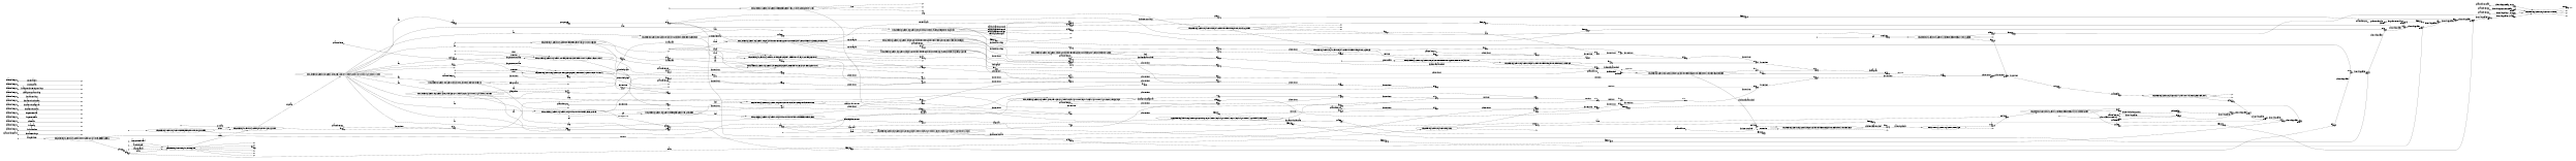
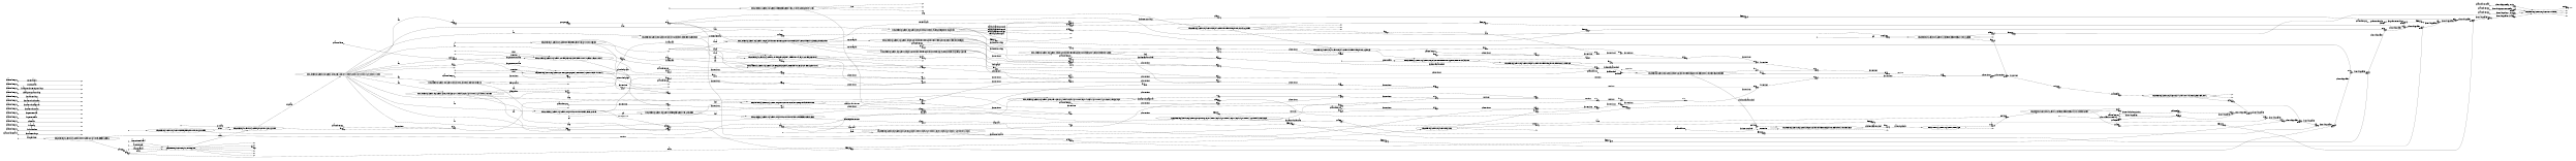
  digraph {
    rankdir=LR
    node [fixedsize=true shape=circle]
    v0 [shape=point width=0.1 xlabel="Channel.fromPath"]
    v288 [width=0.1 xlabel=toList]
    n3 [label="NFCORE_NASCENT:NASCENT:MULTIQC" fixedsize="" shape=""]
    v295 [width=0.1 xlabel=toList]
    v294 [shape=point fixedsize=""]
    v293 [shape=point fixedsize=""]
    v292 [shape=point fixedsize=""]
    v1 [shape=point width=0.1 xlabel="Channel.empty"]
    v289 [width=0.1 xlabel=toList]
    v2 [shape=point width=0.1 xlabel="Channel.empty"]
    v290 [width=0.1 xlabel=toList]
    v3 [shape=point width=0.1 xlabel="Channel.empty"]
    v30 [width=0.1 xlabel=mix]
    v35 [width=0.1 xlabel=mix]
    v39 [width=0.1 xlabel=mix]
    v4 [shape=point width=0.1 xlabel="Channel.fromPath"]
    v5 [shape=point fixedsize=""]
    v6 [shape=point width=0.1 xlabel="Channel.empty"]
    v11 [width=0.1 xlabel=mix]
    v14 [width=0.1 xlabel=mix]
    v20 [width=0.1 xlabel=mix]
    v7 [shape=point width=0.1]
    n23 [label="NFCORE_NASCENT:NASCENT:PREPARE_GENOME:SAMTOOLS_FAIDX" fixedsize="" shape=""]
    v10 [width=0.1 xlabel=map]
    v9 [shape=point fixedsize=""]
    n26 [label="NFCORE_NASCENT:NASCENT:COVERAGE_GRAPHS:DEEPTOOLS_BAMCOVERAGE_PLUS" fixedsize="" shape=""]
    n27 [label="NFCORE_NASCENT:NASCENT:COVERAGE_GRAPHS:DEEPTOOLS_BAMCOVERAGE_MINUS" fixedsize="" shape=""]
    v152 [width=0.1 xlabel=join]
    v145 [shape=point fixedsize=""]
    v146 [width=0.1 xlabel=first]
    v149 [shape=point fixedsize=""]
    v150 [width=0.1 xlabel=first]
    v153 [shape=point fixedsize=""]
    v147 [width=0.1 xlabel=mix]
    v27 [width=0.1 xlabel=mix]
    v12 [shape=point width=0.1]
    n37 [label="NFCORE_NASCENT:NASCENT:PREPARE_GENOME:GTF2BED" fixedsize="" shape=""]
    n38 [label="NFCORE_NASCENT:NASCENT:QUALITY_CONTROL:RSEQC_READDISTRIBUTION" fixedsize="" shape=""]
    n39 [label="NFCORE_NASCENT:NASCENT:QUALITY_CONTROL:RSEQC_INFEREXPERIMENT" fixedsize="" shape=""]
    v263 [width=0.1 xlabel=collect]
    v111 [width=0.1 xlabel=first]
    v272 [width=0.1 xlabel=collect]
    v119 [width=0.1 xlabel=first]
    v264 [width=0.1 xlabel=ifEmpty]
    v112 [width=0.1 xlabel=mix]
    v28 [width=0.1 xlabel=ifEmpty]
    v15 [shape=point width=0.1]
    n48 [label="NFCORE_NASCENT:NASCENT:PREPARE_GENOME:CUSTOM_GETCHROMSIZES" fixedsize="" shape=""]
    v19 [shape=point fixedsize=""]
    v18 [shape=point fixedsize=""]
    v17 [shape=point fixedsize=""]
    v29 [width=0.1 xlabel=first]
    v21 [shape=point width=0.1 xlabel="Channel.empty"]
    v22 [shape=point fixedsize=""]
    v23 [shape=point width=0.1 xlabel="Channel.empty"]
    v24 [shape=point fixedsize=""]
    v25 [shape=point width=0.1]
    n58 [label="NFCORE_NASCENT:NASCENT:PREPARE_GENOME:BWA_INDEX" fixedsize="" shape=""]
    n59 [label="NFCORE_NASCENT:NASCENT:ALIGN_BWA:BWA_MEM" fixedsize="" shape=""]
    n60 [label="NFCORE_NASCENT:NASCENT:ALIGN_BWA:BAM_SORT_STATS_SAMTOOLS:SAMTOOLS_SORT" fixedsize="" shape=""]
    v72 [width=0.1 xlabel=first]
    n62 [label="NFCORE_NASCENT:NASCENT:ALIGN_BWA:BAM_SORT_STATS_SAMTOOLS:SAMTOOLS_INDEX" fixedsize="" shape=""]
    v76 [shape=point fixedsize=""]
    v77 [width=0.1 xlabel=first]
    v83 [width=0.1 xlabel=join]
    n66 [label="NFCORE_NASCENT:NASCENT:QUALITY_CONTROL:PRESEQ_CCURVE" fixedsize="" shape=""]
    n67 [label="NFCORE_NASCENT:NASCENT:QUALITY_CONTROL:PRESEQ_LCEXTRAP" fixedsize="" shape=""]
    n68 [label="NFCORE_NASCENT:NASCENT:QUALITY_CONTROL:RSEQC_READDUPLICATION" fixedsize="" shape=""]
    n69 [label="NFCORE_NASCENT:NASCENT:QUALITY_CONTROL:BBMAP_PILEUP" fixedsize="" shape=""]
    v129 [width=0.1 xlabel=combine]
    v142 [width=0.1 xlabel=join]
    v155 [width=0.1 xlabel=map]
    v73 [width=0.1 xlabel=mix]
    v52 [width=0.1 xlabel=mix]
    v31 [shape=point width=0.1]
    n76 [label="NFCORE_NASCENT:NASCENT:INPUT_CHECK:SAMPLESHEET_CHECK" fixedsize="" shape=""]
    v33 [width=0.1 xlabel=splitCsv]
    v34 [width=0.1 xlabel=map]
    n79 [label="NFCORE_NASCENT:NASCENT:FASTQC" fixedsize="" shape=""]
    n80 [label="NFCORE_NASCENT:NASCENT:FASTP" fixedsize="" shape=""]
    v37 [shape=point fixedsize=""]
    v245 [width=0.1 xlabel=collect]
    v38 [width=0.1 xlabel=first]
    v50 [shape=point fixedsize=""]
    v49 [shape=point fixedsize=""]
    v48 [shape=point fixedsize=""]
    v51 [width=0.1 xlabel=first]
    v47 [shape=point fixedsize=""]
    v46 [shape=point fixedsize=""]
    v246 [width=0.1 xlabel=ifEmpty]
    v100 [width=0.1 xlabel=mix]
    v247 [width=0.1 xlabel=mix]
    v126 [width=0.1 xlabel=mix]
    v40 [shape=point width=0.1 xlabel="Channel.empty"]
    v41 [shape=point fixedsize=""]
    v42 [shape=point width=0.1]
    v43 [shape=point width=0.1]
    v44 [shape=point width=0.1]
    v154 [width=0.1 xlabel=mix]
    v53 [shape=point width=0.1 xlabel="Channel.empty"]
    v54 [shape=point fixedsize=""]
    v55 [shape=point width=0.1 xlabel="Channel.empty"]
    v56 [shape=point fixedsize=""]
    v57 [shape=point width=0.1 xlabel="Channel.empty"]
    v58 [shape=point fixedsize=""]
    v59 [shape=point width=0.1 xlabel="Channel.empty"]
    v60 [shape=point fixedsize=""]
    v61 [shape=point width=0.1 xlabel="Channel.empty"]
    v62 [shape=point fixedsize=""]
    v63 [shape=point width=0.1 xlabel="Channel.empty"]
    v64 [shape=point fixedsize=""]
    v65 [shape=point width=0.1 xlabel="Channel.empty"]
    v66 [shape=point fixedsize=""]
    v67 [shape=point width=0.1 xlabel="Channel.empty"]
    v68 [shape=point fixedsize=""]
    v69 [shape=point width=0.1 xlabel="Channel.empty"]
    v98 [width=0.1 xlabel=mix]
    v99 [width=0.1 xlabel=first]
    v70 [shape=point width=0.1]
    v84 [width=0.1 xlabel=join]
    v80 [shape=point fixedsize=""]
    v81 [width=0.1 xlabel=first]
    v78 [width=0.1 xlabel=mix]
    v257 [width=0.1 xlabel=collect]
    v103 [shape=point fixedsize=""]
    v104 [width=0.1 xlabel=first]
    v260 [width=0.1 xlabel=collect]
    v107 [shape=point fixedsize=""]
    v108 [width=0.1 xlabel=first]
    v266 [width=0.1 xlabel=collect]
    v269 [width=0.1 xlabel=collect]
    v115 [shape=point fixedsize=""]
    v114 [shape=point fixedsize=""]
    v116 [width=0.1 xlabel=first]
    v123 [shape=point fixedsize=""]
    v122 [shape=point fixedsize=""]
    v124 [width=0.1 xlabel=first]
    n138 [label="NFCORE_NASCENT:NASCENT:COVERAGE_GRAPHS:BEDTOOLS_GENOMECOV_PLUS" fixedsize="" shape=""]
    n139 [label="NFCORE_NASCENT:NASCENT:COVERAGE_GRAPHS:BEDTOOLS_GENOMECOV_MINUS" fixedsize="" shape=""]
    v156 [width=0.1 xlabel=groupTuple]
    v74 [shape=point width=0.1 xlabel="Channel.empty"]
    v82 [width=0.1 xlabel=mix]
    v97 [width=0.1 xlabel=mix]
    v85 [width=0.1 xlabel=map]
    n145 [label="NFCORE_NASCENT:NASCENT:ALIGN_BWA:BAM_SORT_STATS_SAMTOOLS:BAM_STATS_SAMTOOLS:SAMTOOLS_STATS" fixedsize="" shape=""]
    n146 [label="NFCORE_NASCENT:NASCENT:ALIGN_BWA:BAM_SORT_STATS_SAMTOOLS:BAM_STATS_SAMTOOLS:SAMTOOLS_FLAGSTAT" fixedsize="" shape=""]
    n147 [label="NFCORE_NASCENT:NASCENT:ALIGN_BWA:BAM_SORT_STATS_SAMTOOLS:BAM_STATS_SAMTOOLS:SAMTOOLS_IDXSTATS" fixedsize="" shape=""]
    v248 [width=0.1 xlabel=collect]
    v89 [width=0.1 xlabel=first]
    v251 [width=0.1 xlabel=collect]
    v92 [width=0.1 xlabel=first]
    v254 [width=0.1 xlabel=collect]
    v95 [width=0.1 xlabel=first]
    v249 [width=0.1 xlabel=ifEmpty]
    v90 [width=0.1 xlabel=mix]
    v86 [shape=point width=0.1 xlabel="Channel.empty"]
    v93 [width=0.1 xlabel=mix]
    v96 [width=0.1 xlabel=mix]
    v87 [shape=point width=0.1]
    v250 [width=0.1 xlabel=mix]
    v252 [width=0.1 xlabel=ifEmpty]
    v253 [width=0.1 xlabel=mix]
    v255 [width=0.1 xlabel=ifEmpty]
+   v256 [width=0.1 xlabel=mix]
    v216 [width=0.1 xlabel=mix]
    v101 [shape=point width=0.1 xlabel="Channel.empty"]
    v105 [width=0.1 xlabel=mix]
    v109 [width=0.1 xlabel=mix]
    v258 [width=0.1 xlabel=ifEmpty]
    v259 [width=0.1 xlabel=mix]
    v117 [width=0.1 xlabel=mix]
    v261 [width=0.1 xlabel=ifEmpty]
    v262 [width=0.1 xlabel=mix]
    v120 [width=0.1 xlabel=mix]
    v265 [width=0.1 xlabel=mix]
    v125 [width=0.1 xlabel=mix]
    v267 [width=0.1 xlabel=ifEmpty]
    v270 [width=0.1 xlabel=ifEmpty]
    v268 [width=0.1 xlabel=mix]
    v271 [width=0.1 xlabel=mix]
    v273 [width=0.1 xlabel=ifEmpty]
    v274 [width=0.1 xlabel=mix]
    v224 [width=0.1 xlabel=mix]
    v127 [shape=point width=0.1 xlabel="Channel.empty"]
    v135 [width=0.1 xlabel=mix]
    v141 [width=0.1 xlabel=mix]
    v128 [shape=point width=0.1 xlabel="Channel.from"]
    v133 [shape=point fixedsize=""]
    v134 [width=0.1 xlabel=first]
    v139 [shape=point fixedsize=""]
    v140 [width=0.1 xlabel=first]
    v130 [shape=point width=0.1]
    v131 [shape=point width=0.1]
    v151 [width=0.1 xlabel=mix]
    v136 [shape=point width=0.1]
    v137 [shape=point width=0.1]
    v143 [shape=point width=0.1]
    n198 [label="NFCORE_NASCENT:NASCENT:TRANSCRIPT_INDENTIFICATION:HOMER_GROSEQ:HOMER_MAKETAGDIRECTORY" fixedsize="" shape=""]
    n199 [label="NFCORE_NASCENT:NASCENT:TRANSCRIPT_INDENTIFICATION:HOMER_GROSEQ:HOMER_MAKEUCSCFILE" fixedsize="" shape=""]
    v167 [shape=point fixedsize=""]
    v168 [width=0.1 xlabel=first]
    n202 [label="NFCORE_NASCENT:NASCENT:TRANSCRIPT_INDENTIFICATION:HOMER_GROSEQ:HOMER_FINDPEAKS" fixedsize="" shape=""]
    v215 [width=0.1 xlabel=mix]
    v230 [width=0.1 xlabel=mix]
    v157 [width=0.1 xlabel=map]
    n206 [label="NFCORE_NASCENT:NASCENT:TRANSCRIPT_INDENTIFICATION:PINTS_CALLER" fixedsize="" shape=""]
    v220 [width=0.1 xlabel=combine]
    v226 [width=0.1 xlabel=combine]
    v186 [shape=point fixedsize=""]
    n210 [label="NFCORE_NASCENT:NASCENT:TRANSCRIPT_INDENTIFICATION:CAT_CAT" fixedsize="" shape=""]
    v185 [shape=point fixedsize=""]
    v184 [shape=point fixedsize=""]
    v187 [width=0.1 xlabel=first]
    n214 [label="NFCORE_NASCENT:NASCENT:SUBREAD_FEATURECOUNTS_PREDICTED" fixedsize="" shape=""]
    n215 [label="NFCORE_NASCENT:NASCENT:SUBREAD_FEATURECOUNTS_GENE" fixedsize="" shape=""]
    v171 [shape=point fixedsize=""]
    v172 [width=0.1 xlabel=first]
    v169 [width=0.1 xlabel=mix]
    n219 [label="NFCORE_NASCENT:NASCENT:TRANSCRIPT_INDENTIFICATION:HOMER_GROSEQ:HOMER_POS2BED" fixedsize="" shape=""]
    v175 [width=0.1 xlabel=first]
    v278 [width=0.1 xlabel=collect]
    v158 [shape=point width=0.1 xlabel="Channel.empty"]
    v182 [width=0.1 xlabel=mix]
    v188 [width=0.1 xlabel=mix]
    v191 [width=0.1 xlabel=mix]
    v159 [shape=point width=0.1 xlabel="Channel.empty"]
    v180 [width=0.1 xlabel=mix]
    v197 [width=0.1 xlabel=mix]
    v201 [width=0.1 xlabel=combine]
    v160 [shape=point width=0.1 xlabel="Channel.empty"]
    v214 [width=0.1 xlabel=collect]
    v275 [width=0.1 xlabel=collect]
    v276 [width=0.1 xlabel=ifEmpty]
    v161 [shape=point width=0.1 xlabel="Channel.empty"]
    v162 [shape=point fixedsize=""]
    v163 [shape=point width=0.1 xlabel="Channel.empty"]
    v164 [shape=point fixedsize=""]
    v165 [shape=point width=0.1 xlabel="Channel.empty"]
    v173 [width=0.1 xlabel=mix]
    v176 [width=0.1 xlabel=mix]
    v179 [width=0.1 xlabel=mix]
    v181 [width=0.1 xlabel=first]
    v178 [width=0.1 xlabel=first]
    n244 [label="NFCORE_NASCENT:NASCENT:TRANSCRIPT_INDENTIFICATION:BEDTOOLS_INTERSECT_FILTER" fixedsize="" shape=""]
    v195 [width=0.1 xlabel=mix]
    n246 [label="NFCORE_NASCENT:NASCENT:TRANSCRIPT_INDENTIFICATION:BEDTOOLS_SORT" fixedsize="" shape=""]
    v190 [width=0.1 xlabel=first]
    n248 [label="NFCORE_NASCENT:NASCENT:TRANSCRIPT_INDENTIFICATION:BEDTOOLS_MERGE" fixedsize="" shape=""]
    v194 [width=0.1 xlabel=first]
    v199 [width=0.1 xlabel=mix]
    v198 [width=0.1 xlabel=first]
    v205 [width=0.1 xlabel=mix]
    v192 [shape=point width=0.1]
    v212 [width=0.1 xlabel=mix]
    v207 [width=0.1 xlabel=combine]
    v204 [width=0.1 xlabel=first]
    v211 [width=0.1 xlabel=first]
    v200 [shape=point width=0.1 xlabel="Channel.from"]
    n259 [label="NFCORE_NASCENT:NASCENT:TRANSCRIPT_INDENTIFICATION:BEDTOOLS_INTERSECT" fixedsize="" shape=""]
    v202 [shape=point width=0.1]
    v213 [width=0.1 xlabel=filter]
    v210 [shape=point fixedsize=""]
    v206 [shape=point width=0.1 xlabel="Channel.from"]
    n264 [label="NFCORE_NASCENT:NASCENT:BED2SAF" fixedsize="" shape=""]
    v208 [shape=point width=0.1]
    v219 [width=0.1 xlabel=map]
    v218 [shape=point fixedsize=""]
    v277 [width=0.1 xlabel=mix]
    v279 [width=0.1 xlabel=ifEmpty]
    v280 [width=0.1 xlabel=mix]
    v231 [width=0.1 xlabel=unique]
    v222 [shape=point fixedsize=""]
    v281 [width=0.1 xlabel=collect]
    v223 [width=0.1 xlabel=first]
    v282 [width=0.1 xlabel=ifEmpty]
    v283 [width=0.1 xlabel=mix]
    v232 [width=0.1 xlabel=collectFile]
    v228 [shape=point fixedsize=""]
    v284 [width=0.1 xlabel=collect]
    v229 [width=0.1 xlabel=first]
    v225 [shape=point width=0.1]
    v285 [width=0.1 xlabel=ifEmpty]
    v286 [width=0.1 xlabel=mix]
    n284 [label="NFCORE_NASCENT:NASCENT:CUSTOM_DUMPSOFTWAREVERSIONS" fixedsize="" shape=""]
    v235 [shape=point fixedsize=""]
    v243 [width=0.1 xlabel=collect]
    v234 [shape=point fixedsize=""]
    v244 [width=0.1 xlabel=mix]
    v236 [shape=point width=0.1 xlabel="Channel.empty"]
    v239 [width=0.1 xlabel=mix]
    v242 [width=0.1 xlabel=mix]
    v237 [shape=point width=0.1]
    v238 [width=0.1 xlabel=collectFile]
    v240 [shape=point width=0.1]
    v241 [width=0.1 xlabel=collectFile]
    v287 [width=0.1 xlabel=collect]
    v296 [shape=point fixedsize=""]
    v0 -> v288 [label=ch_multiqc_config]
    v288 -> n3
    n3 -> v295
    n3 -> v294
    n3 -> v293
    n3 -> v292
    v295 -> v296
    v1 -> v289 [label=ch_multiqc_custom_config]
    v289 -> n3
    v2 -> v290 [label=ch_multiqc_logo]
    v290 -> n3
    v3 -> v30 [label=ch_versions]
    v30 -> v35 [label=ch_versions]
    v35 -> v39 [label=ch_versions]
    v39 -> v52 [label=ch_versions]
    v4 -> v5 [label=ch_nascent_logo]
    v6 -> v11 [label=ch_versions]
    v11 -> v14 [label=ch_versions]
    v14 -> v20 [label=ch_versions]
    v20 -> v27 [label=ch_versions]
    v7 -> n23
    n23 -> v11
    n23 -> v10
    n23 -> v9
    v10 -> n26 [label=fai]
    v10 -> n27 [label=fai]
    n26 -> v152
    n26 -> v145
    n26 -> v146
    n27 -> v152
    n27 -> v149
    n27 -> v150
    v152 -> v153 [label=plus_minus]
    v146 -> v147
    v150 -> v151
    v147 -> v151 [label=ch_versions]
    v27 -> v28 [label=ch_versions]
    v12 -> n37 [label=gtf]
    n37 -> v14
    n37 -> n38 [label=bed]
    n37 -> n39 [label=bed]
    n38 -> v263 [label=readdistribution_txt]
    n38 -> v111
    n39 -> v272 [label=inferexperiment_txt]
    n39 -> v119
    v263 -> v264
    v111 -> v112
    v272 -> v273
    v119 -> v120
    v264 -> v265
    v112 -> v117 [label=ch_versions]
    v28 -> v29 [label=versions]
    v15 -> n48
    n48 -> v20
    n48 -> v19 [label=sizes]
    n48 -> v18
    n48 -> v17
    v29 -> v30
    v21 -> v22 [label=ch_bwa_index]
    v23 -> v24 [label=dragmap]
    v25 -> n58
    n58 -> v27
    n58 -> n59 [label=index]
    n59 -> n60 [label=orig_bam]
    n59 -> v72
    n60 -> n38 [label=bam]
    n60 -> n39 [label=bam]
    n60 -> n62 [label=bam]
    n60 -> v76
    n60 -> v77
    n60 -> v83 [label=bam]
    n60 -> n66 [label=bam]
    n60 -> n67 [label=bam]
    n60 -> n68 [label=bam]
    n60 -> n69 [label=bam]
    n60 -> v129 [label=bam]
    n60 -> v142 [label=bam]
    n60 -> v155 [label=bam]
    v72 -> v73
    n62 -> v83 [label=bai]
    n62 -> v142 [label=bai]
    n62 -> v84 [label=csi]
    n62 -> v80
    n62 -> v81
    v77 -> v78
    v83 -> v84
    n66 -> v257 [label=preseq_ccurve]
    n66 -> v103
    n66 -> v104
    n67 -> v260 [label=preseq_lcextrap]
    n67 -> v107
    n67 -> v108
    n68 -> v266 [label=readduplication_seq_xls]
    n68 -> v269 [label=readduplication_pos_xls]
    n68 -> v115 [label=readduplication_pdf]
    n68 -> v114 [label=readduplication_rscript]
    n68 -> v116
    n69 -> v123 [label=pileup_stats]
    n69 -> v122 [label=pileup_hist]
    n69 -> v124
    v129 -> n138 [label=ch_genomecov_bam]
    v129 -> n139 [label=ch_genomecov_bam]
    v142 -> n26 [label=ch_bam_bai]
    v142 -> n27 [label=ch_bam_bai]
    v155 -> v156
    v73 -> v98 [label=ch_versions]
    v52 -> v100 [label=ch_versions]
    v31 -> n76 [label=samplesheet]
    n76 -> v35 [label=versions]
    n76 -> v33
    v33 -> v34
    v34 -> n79 [label=reads]
    v34 -> n80 [label=reads]
    n79 -> v37
    n79 -> v245
    n79 -> v38
    n80 -> n59 [label=reads]
    n80 -> v50
    n80 -> v49
    n80 -> v48
    n80 -> v51
    n80 -> v47
    n80 -> v46
    v245 -> v246
    v38 -> v39
    v246 -> v247
    v100 -> v126 [label=ch_versions]
    v247 -> v250 [label=ch_multiqc_files]
    v126 -> v154 [label=ch_versions]
    v40 -> v41 [label=ch_reads]
    v42 -> n80 [label=adapter_fasta]
    v43 -> n80 [label=save_trimmed_fail]
    v44 -> n80 [label=save_merged]
    v154 -> v216 [label=ch_versions]
    v53 -> v54 [label=ch_genome_bam]
    v55 -> v56 [label=ch_genome_bai]
    v57 -> v58 [label=ch_samtools_stats]
    v59 -> v60 [label=ch_samtools_flagstat]
    v61 -> v62 [label=ch_samtools_idxstats]
    v63 -> v64 [label=ch_star_multiqc]
    v65 -> v66 [label=ch_aligner_pca_multiqc]
    v67 -> v68 [label=ch_aligner_clustering_multiqc]
    v69 -> v73 [label=ch_versions]
    v98 -> v99 [label=versions]
    v99 -> v100
    v70 -> n59 [label=sort_bam]
    v84 -> v85
    v81 -> v82
    v78 -> v82 [label=ch_versions]
    v257 -> v258
    v104 -> v105
    v260 -> v261
    v108 -> v109
    v266 -> v267
    v269 -> v270
    v116 -> v117
    v124 -> v125
    n138 -> v133 [label=plus_bedGraph]
    n138 -> v134
    n139 -> v139 [label=minus_bedGraph]
    n139 -> v140
    v156 -> v157
    v74 -> v78 [label=ch_versions]
    v82 -> v97 [label=ch_versions]
    v97 -> v98 [label=versions]
    v85 -> n145 [label=bam_bai]
    v85 -> n146 [label=bam_bai]
    v85 -> n147 [label=bam_bai]
    n145 -> v248 [label=ch_samtools_stats]
    n145 -> v89
    n146 -> v251 [label=ch_samtools_flagstat]
    n146 -> v92
    n147 -> v254 [label=ch_samtools_idxstats]
    n147 -> v95
    v248 -> v249
    v89 -> v90
    v251 -> v252
    v92 -> v93
    v254 -> v255
    v95 -> v96
    v249 -> v250
    v90 -> v93 [label=ch_versions]
    v86 -> v90 [label=ch_versions]
    v93 -> v96 [label=ch_versions]
    v96 -> v97 [label=versions]
    v87 -> n145 [label=fasta]
    v250 -> v253 [label=ch_multiqc_files]
    v252 -> v253
+   v253 -> v256 [label=ch_multiqc_files]
+   v255 -> v256
+   v256 -> v259 [label=ch_multiqc_files]
    v216 -> v224 [label=ch_versions]
    v101 -> v105 [label=ch_versions]
    v105 -> v109 [label=ch_versions]
    v109 -> v112 [label=ch_versions]
    v258 -> v259
    v259 -> v262 [label=ch_multiqc_files]
    v117 -> v120 [label=ch_versions]
    v261 -> v262
    v262 -> v265 [label=ch_multiqc_files]
    v120 -> v125 [label=ch_versions]
    v265 -> v268 [label=ch_multiqc_files]
    v125 -> v126 [label=versions]
    v267 -> v268
    v270 -> v271
    v268 -> v271 [label=ch_multiqc_files]
    v271 -> v274 [label=ch_multiqc_files]
    v273 -> v274
    v274 -> v277 [label=ch_multiqc_files]
    v224 -> v230 [label=ch_versions]
    v127 -> v135 [label=ch_versions]
    v135 -> v141 [label=ch_versions]
    v141 -> v147 [label=ch_versions]
    v128 -> v129
    v134 -> v135
    v140 -> v141
    v130 -> n138 [label=sizes]
    v131 -> n138 [label=extension]
    v151 -> v154 [label=versions]
    v136 -> n139 [label=sizes]
    v137 -> n139 [label=extension]
    v143 -> n26 [label=fasta]
    v143 -> n27 [label=fasta]
    v143 -> n198 [label=fasta]
    n198 -> n199 [label=homer_tagdir]
    n198 -> v167
    n198 -> v168
    n198 -> n202 [label=homer_tagdir]
    n198 -> v215 [label=homer_tagdir]
    n199 -> v171 [label=bed_graph]
    n199 -> v172
    v168 -> v169
    n202 -> v215 [label=ch_homer_multiqc]
    n202 -> n219 [label=ch_homer_multiqc]
    n202 -> v175
    v215 -> v278 [label=ch_homer_multiqc]
    v230 -> v231 [label=ch_versions]
    v157 -> n198 [label=bam]
    v157 -> n206 [label=bam]
    v157 -> v220 [label=bam]
    v157 -> v226 [label=bam]
    n206 -> v186
    n206 -> n210
    n206 -> v185
    n206 -> v184
    n206 -> v187
    v220 -> n214
    v226 -> n215
    n210 -> n246
    n210 -> v190
    v187 -> v188
    n214 -> v222
    n214 -> v281
    n214 -> v223
    n215 -> v228
    n215 -> v284
    n215 -> v229
    v172 -> v173
    v169 -> v173 [label=ch_versions]
    n219 -> v180 [label=bed]
    n219 -> v178
    v175 -> v176
    v278 -> v279
    v158 -> v182 [label=ch_versions]
    v182 -> v188 [label=ch_versions]
    v188 -> v191 [label=ch_versions]
    v191 -> v195 [label=ch_versions]
    v159 -> v180 [label=ch_identification_bed]
    v180 -> v197 [label=ch_identification_bed]
    v197 -> v201 [label=ch_identification_bed]
    v201 -> n244
    v160 -> v214 [label=grohmm_td_plot]
    v214 -> v275 [label=ch_grohmm_multiqc]
    v275 -> v276
    v276 -> v277
    v161 -> v162 [label=homer_peaks]
    v163 -> v164 [label=homer_tagdir]
    v165 -> v169 [label=ch_versions]
    v173 -> v197 [label=ch_versions]
    v176 -> v179 [label=ch_versions]
-   v179 -> v181 [label=versions]
    v181 -> v182
    v178 -> v179
    n244 -> v207 [label=ch_identification_bed]
    n244 -> v204
    n244 -> v211
    v195 -> v199 [label=ch_versions]
    n246 -> n248
    n246 -> v194
    v190 -> v191
    n248 -> v197
    n248 -> v198
    v194 -> v195
    v199 -> v205 [label=ch_versions]
    v198 -> v199
-   v205 -> v212 [label=ch_flagstat]
+   v205 -> v212 [label=ch_versions]
    v192 -> n246 [label=genome_file]
    v212 -> v216 [label=versions]
    v207 -> n259
    v204 -> v205
    v211 -> v212
    v200 -> v201 [label=ch_filter_bed]
    n259 -> v213 [label=ch_identification_bed]
    n259 -> v210
    v202 -> n244 [label=extension]
    v213 -> n264 [label=transcript_beds]
    v206 -> v207 [label=ch_intersect_bed]
    n264 -> v219
    n264 -> v218
    v208 -> n259 [label=extension]
    v219 -> v220
    v277 -> v280 [label=ch_multiqc_files]
    v279 -> v280
    v280 -> v283 [label=ch_multiqc_files]
    v231 -> v232
    v281 -> v282
    v282 -> v283
    v283 -> v286 [label=ch_multiqc_files]
    v232 -> n284
    v284 -> v285
    v229 -> v230
    v225 -> v226 [label=gtf]
    v285 -> v286
    v286 -> v287 [label=ch_multiqc_files]
    n284 -> v235
    n284 -> v243
    n284 -> v234
    v243 -> v244
-   v244 -> v247 [label=ch_multiqc_files]
+   v247 -> v244 [label=ch_multiqc_files]
    v236 -> v239 [label=ch_multiqc_files]
    v239 -> v242 [label=ch_multiqc_files]
    v242 -> v244 [label=ch_multiqc_files]
    v237 -> v238 [label=ch_workflow_summary]
    v238 -> v239
    v240 -> v241 [label=ch_methods_description]
    v241 -> v242
    v287 -> n3
  }
